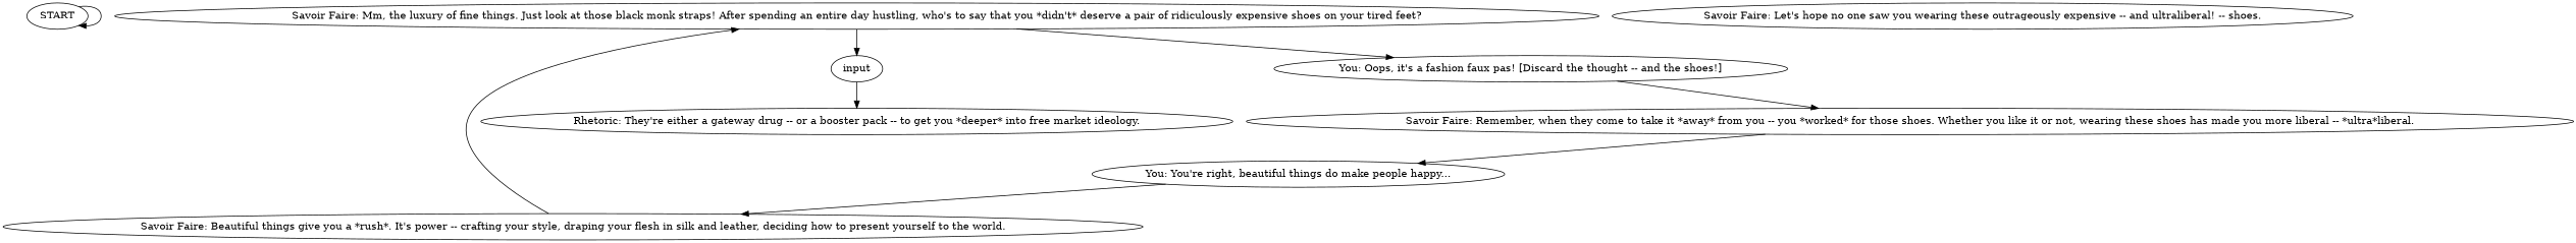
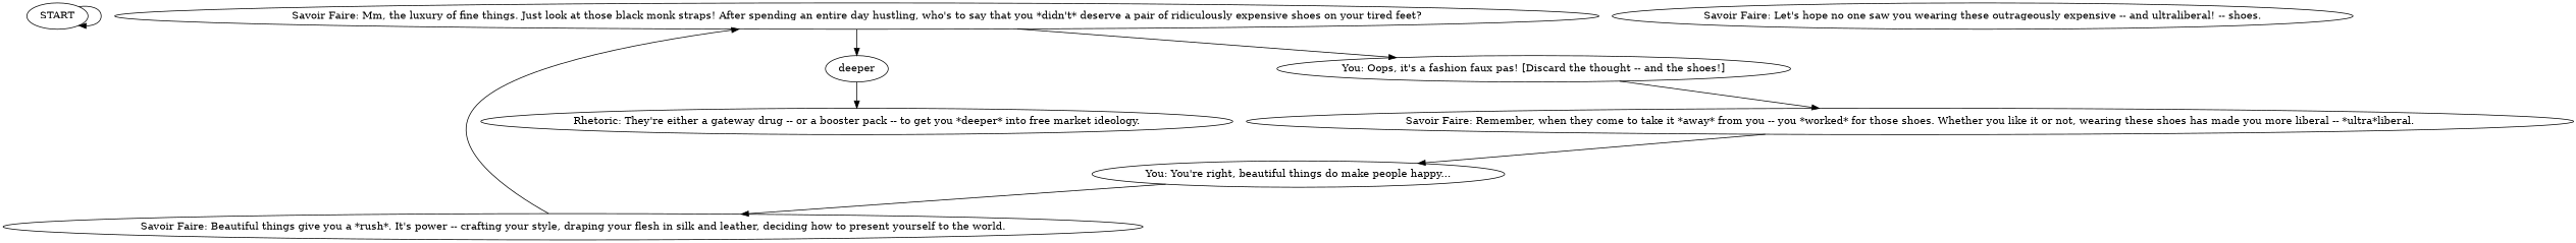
  digraph {
    n1 [label=START]
-   n2 [label=input]
+   n2 [label=deeper]
    n3 [label="Rhetoric: They're either a gateway drug -- or a booster pack -- to get you *deeper* into free market ideology."]
    n4 [label="You: You're right, beautiful things do make people happy..."]
    n5 [label="Savoir Faire: Beautiful things give you a *rush*. It's power -- crafting your style, draping your flesh in silk and leather, deciding how to present yourself to the world."]
    n6 [label="Savoir Faire: Mm, the luxury of fine things. Just look at those black monk straps! After spending an entire day hustling, who's to say that you *didn't* deserve a pair of ridiculously expensive shoes on your tired feet?"]
    n7 [label="You: Oops, it's a fashion faux pas! [Discard the thought -- and the shoes!]"]
    n8 [label="Savoir Faire: Remember, when they come to take it *away* from you -- you *worked* for those shoes. Whether you like it or not, wearing these shoes has made you more liberal -- *ultra*liberal."]
    n9 [label="Savoir Faire: Let's hope no one saw you wearing these outrageously expensive -- and ultraliberal! -- shoes."]
    n1 -> n1
    n2 -> n3
    n4 -> n5
    n5 -> n6
    n6 -> n2
    n6 -> n7
    n7 -> n8
    n8 -> n4
  }
